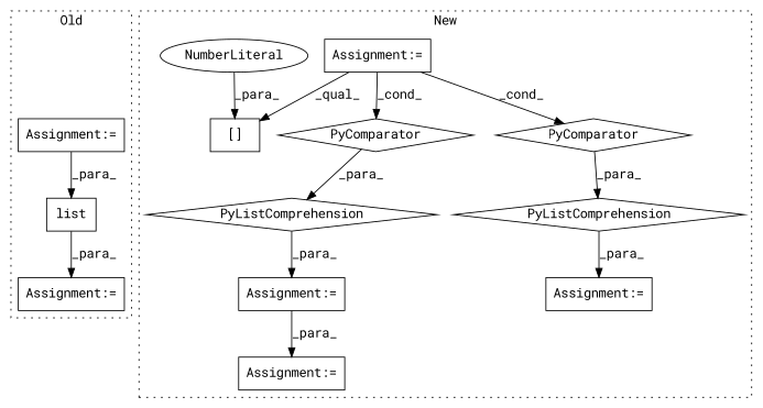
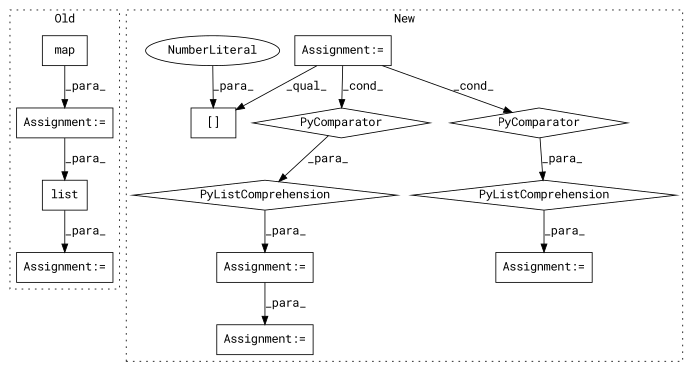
  digraph {
    fontname="Roboto Mono"
    node [a=7 l=1 shape=box fontname="Roboto Mono"]
    edge [fontname="Roboto Mono"]
+   n1 [a=32 l="4,1" label=map s="7528,7573"]
    n2 [label="Assignment:=" s=7732]
    n3 [a=32 l="5,1" label=list s="7610,7639"]
    n4 [label="Assignment:=" s=7522]
    n5 [a=2 l="2,1" label="[]" s="7555,7558"]
    n6 [l=40 label="Assignment:=" s=7633]
    n7 [l=16 label="Assignment:=" s=7698]
    n8 [a=113 l=22 label=PyComparator s=7794 shape=diamond]
    n9 [a=109 l=110 label=PyListComprehension s=7714 shape=diamond]
    n10 [label="Assignment:=" s=7884]
    n11 [label="Assignment:=" s=7840]
    n12 [a=34 label=NumberLiteral s=7557 shape=ellipse]
    n13 [a=109 l=105 label=PyListComprehension s=7918 shape=diamond]
    n14 [a=113 l=22 label=PyComparator s=7993 shape=diamond]
    subgraph cluster_1 {
      label=Old
      style=dotted
+     n1
      n2
      n3
      n4
    }
    subgraph cluster_2 {
      label=New
      style=dotted
      n5
      n6
      n7
      n8
      n9
      n10
      n11
      n12
      n13
      n14
    }
+   n1 -> n4 [label=_para_]
    n3 -> n2 [label=_para_]
    n4 -> n3 [label=_para_]
    n6 -> n5 [label=_qual_]
    n6 -> n8 [label=_cond_]
    n6 -> n14 [label=_cond_]
    n7 -> n11 [label=_para_]
    n8 -> n9 [label=_para_]
    n9 -> n7 [label=_para_]
    n12 -> n5 [label=_para_]
    n13 -> n10 [label=_para_]
    n14 -> n13 [label=_para_]
  }
